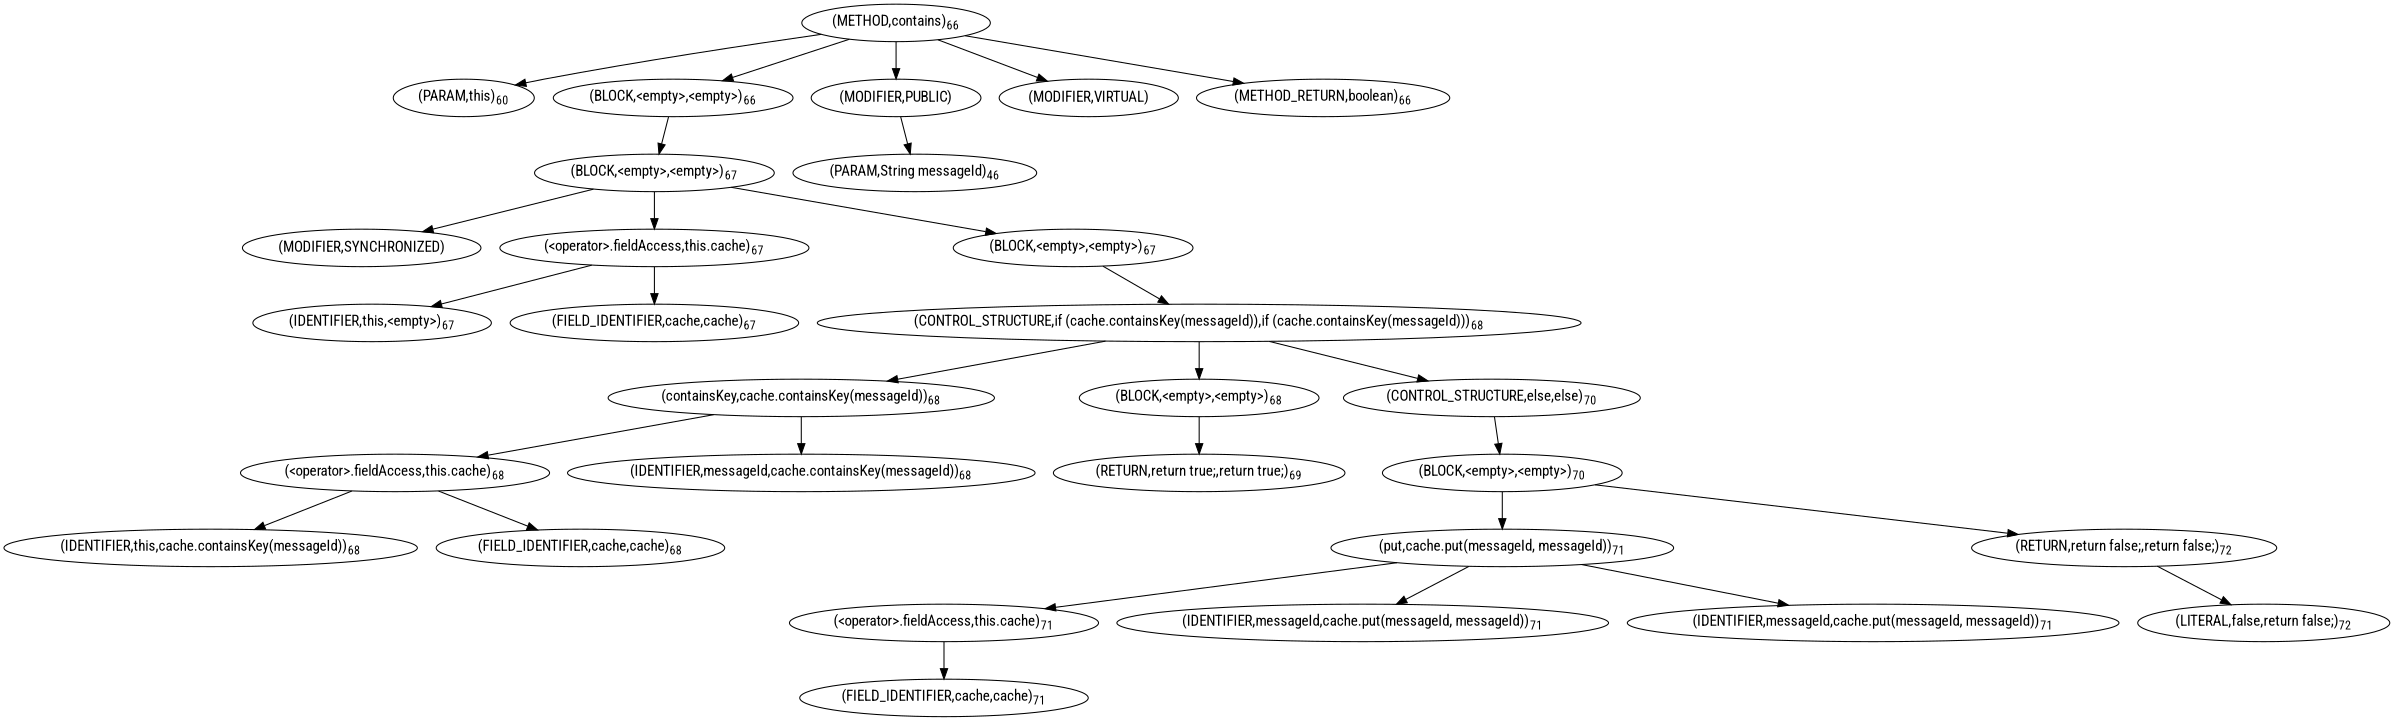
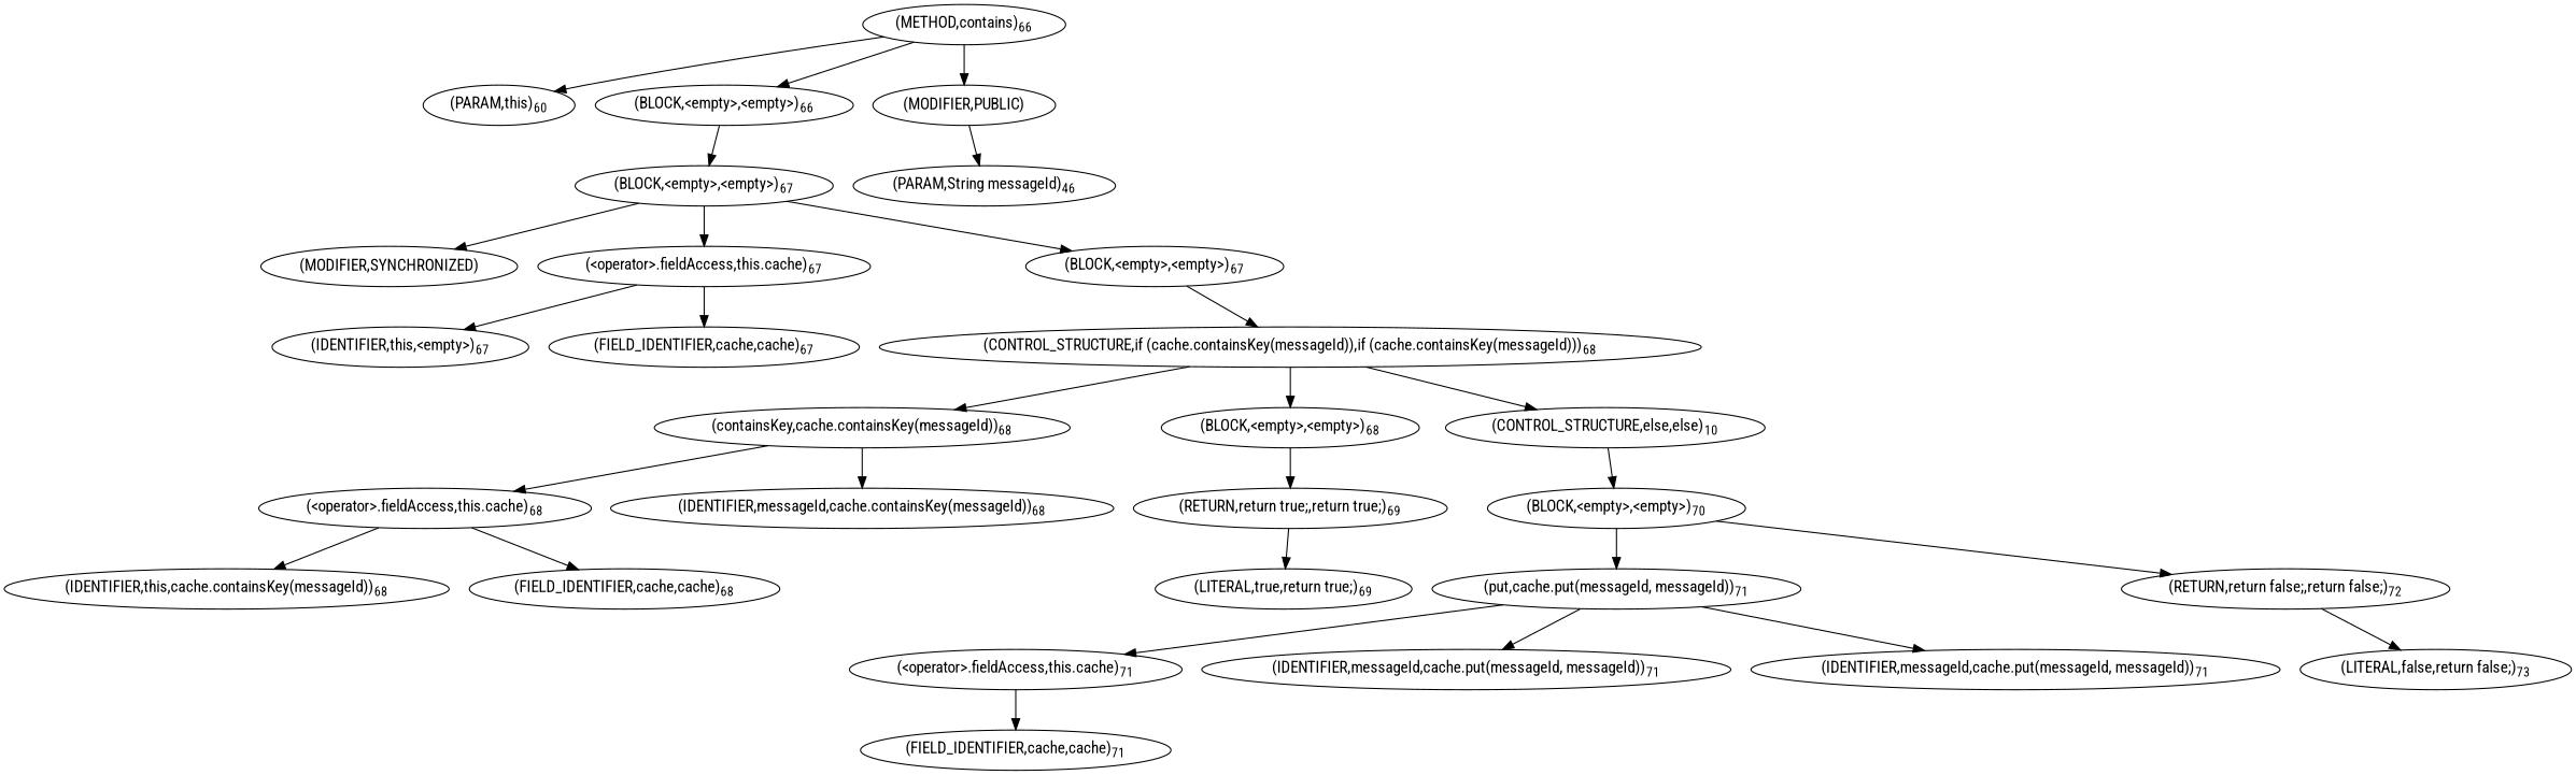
  digraph {
    fontname="Roboto Condensed"
    node [fontname="Roboto Condensed"]
    edge [fontname="Roboto Condensed"]
    n1 [label=<(METHOD,contains)<SUB>66</SUB>>]
    n2 [label=<(PARAM,this)<SUB>60</SUB>>]
    n3 [label=<(BLOCK,&lt;empty&gt;,&lt;empty&gt;)<SUB>66</SUB>>]
    n4 [label=<(MODIFIER,PUBLIC)>]
-   n5 [label=<(MODIFIER,VIRTUAL)>]
-   n6 [label=<(METHOD_RETURN,boolean)<SUB>66</SUB>>]
    n7 [label=<(PARAM,String messageId)<SUB>46</SUB>>]
    n8 [label=<(BLOCK,&lt;empty&gt;,&lt;empty&gt;)<SUB>67</SUB>>]
    n9 [label=<(MODIFIER,SYNCHRONIZED)>]
    n10 [label=<(&lt;operator&gt;.fieldAccess,this.cache)<SUB>67</SUB>>]
    n11 [label=<(BLOCK,&lt;empty&gt;,&lt;empty&gt;)<SUB>67</SUB>>]
    n12 [label=<(IDENTIFIER,this,&lt;empty&gt;)<SUB>67</SUB>>]
    n13 [label=<(FIELD_IDENTIFIER,cache,cache)<SUB>67</SUB>>]
    n14 [label=<(CONTROL_STRUCTURE,if (cache.containsKey(messageId)),if (cache.containsKey(messageId)))<SUB>68</SUB>>]
    n15 [label=<(containsKey,cache.containsKey(messageId))<SUB>68</SUB>>]
    n16 [label=<(BLOCK,&lt;empty&gt;,&lt;empty&gt;)<SUB>68</SUB>>]
-   n17 [label=<(CONTROL_STRUCTURE,else,else)<SUB>70</SUB>>]
+   n17 [label=<(CONTROL_STRUCTURE,else,else)<SUB>10</SUB>>]
    n18 [label=<(&lt;operator&gt;.fieldAccess,this.cache)<SUB>68</SUB>>]
    n19 [label=<(IDENTIFIER,messageId,cache.containsKey(messageId))<SUB>68</SUB>>]
    n20 [label=<(RETURN,return true;,return true;)<SUB>69</SUB>>]
    n21 [label=<(BLOCK,&lt;empty&gt;,&lt;empty&gt;)<SUB>70</SUB>>]
    n22 [label=<(IDENTIFIER,this,cache.containsKey(messageId))<SUB>68</SUB>>]
    n23 [label=<(FIELD_IDENTIFIER,cache,cache)<SUB>68</SUB>>]
+   n24 [label=<(LITERAL,true,return true;)<SUB>69</SUB>>]
    n25 [label=<(put,cache.put(messageId, messageId))<SUB>71</SUB>>]
    n26 [label=<(RETURN,return false;,return false;)<SUB>72</SUB>>]
    n27 [label=<(&lt;operator&gt;.fieldAccess,this.cache)<SUB>71</SUB>>]
    n28 [label=<(IDENTIFIER,messageId,cache.put(messageId, messageId))<SUB>71</SUB>>]
    n29 [label=<(IDENTIFIER,messageId,cache.put(messageId, messageId))<SUB>71</SUB>>]
-   n30 [label=<(LITERAL,false,return false;)<SUB>72</SUB>>]
+   n30 [label=<(LITERAL,false,return false;)<SUB>73</SUB>>]
    n31 [label=<(FIELD_IDENTIFIER,cache,cache)<SUB>71</SUB>>]
    n1 -> n2
    n1 -> n3
    n1 -> n4
-   n1 -> n5
-   n1 -> n6
    n3 -> n8
    n4 -> n7
    n8 -> n9
    n8 -> n10
    n8 -> n11
    n10 -> n12
    n10 -> n13
    n11 -> n14
    n14 -> n15
    n14 -> n16
    n14 -> n17
    n15 -> n18
    n15 -> n19
    n16 -> n20
    n17 -> n21
    n18 -> n22
    n18 -> n23
+   n20 -> n24
    n21 -> n25
    n21 -> n26
    n25 -> n27
    n25 -> n28
    n25 -> n29
    n26 -> n30
    n27 -> n31
  }
